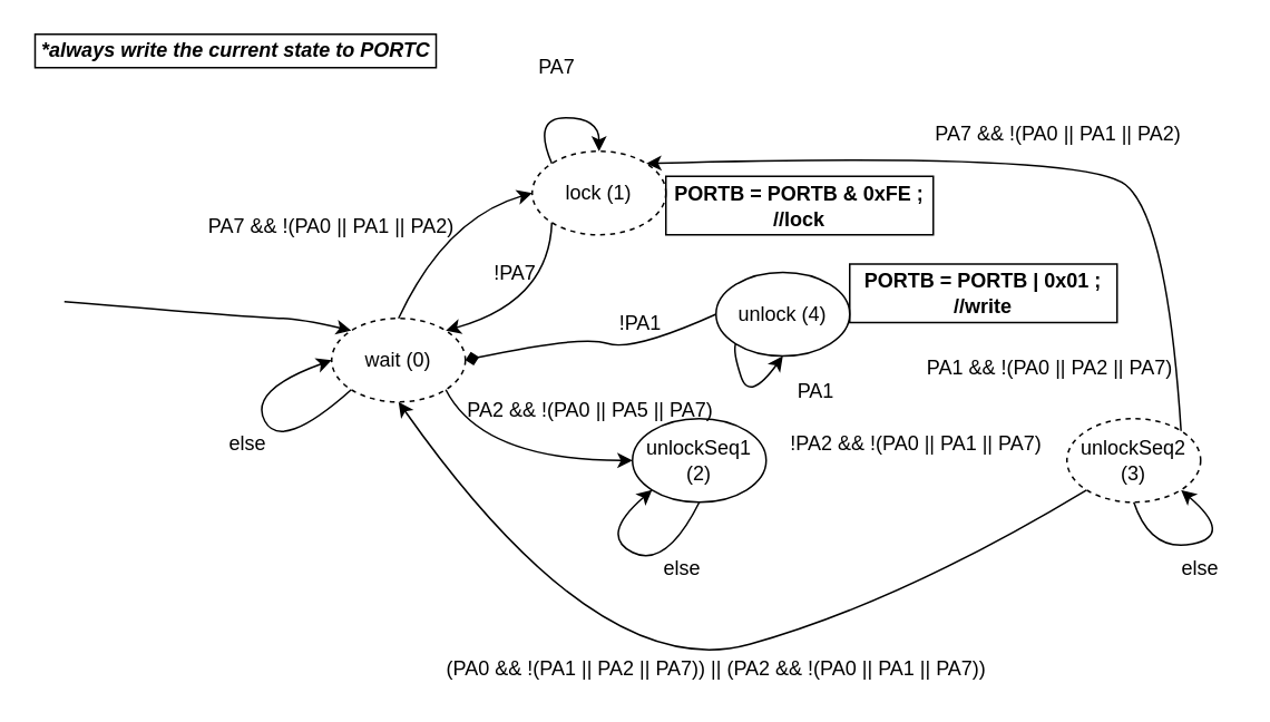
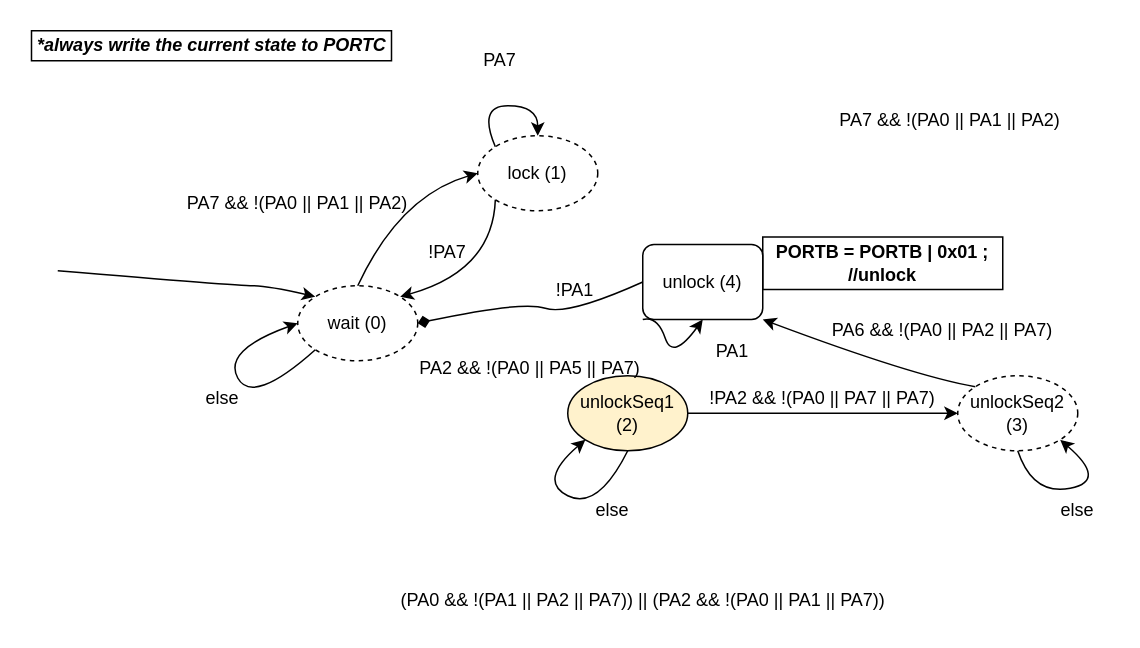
  <mxCell id="0" />
  <mxCell id="1" parent="0" />
  <mxCell id="2" value="wait (0)" style="ellipse;whiteSpace=wrap;html=1;dashed=1;" vertex="1" parent="1"><mxGeometry x="198" y="190" width="80" height="50" as="geometry" /></mxCell>
  <mxCell id="3" value="" style="curved=1;endArrow=classic;html=1;entryX=0;entryY=0;entryDx=0;entryDy=0;" edge="1" parent="1" target="2"><mxGeometry width="50" height="50" relative="1" as="geometry"><mxPoint x="38" y="180" as="sourcePoint" /><mxPoint x="248" y="260" as="targetPoint" /><Array as="points"><mxPoint x="158" y="190" /><mxPoint x="178" y="190" /></Array></mxGeometry></mxCell>
  <mxCell id="4" value="lock (1)" style="ellipse;whiteSpace=wrap;html=1;dashed=1;" vertex="1" parent="1"><mxGeometry x="318" y="90" width="80" height="50" as="geometry" /></mxCell>
  <mxCell id="5" value="" style="curved=1;endArrow=classic;html=1;exitX=0.5;exitY=0;exitDx=0;exitDy=0;entryX=0;entryY=0.5;entryDx=0;entryDy=0;" edge="1" parent="1" source="2" target="4"><mxGeometry width="50" height="50" relative="1" as="geometry"><mxPoint x="168" y="310" as="sourcePoint" /><mxPoint x="218" y="260" as="targetPoint" /><Array as="points"><mxPoint x="266" y="130" /></Array></mxGeometry></mxCell>
  <mxCell id="6" value="PA7 &amp;amp;&amp;amp; !(PA0 || PA1 || PA2)" style="text;html=1;strokeColor=none;fillColor=none;align=center;verticalAlign=middle;whiteSpace=wrap;rounded=0;" vertex="1" parent="1"><mxGeometry x="118" y="125" width="160" height="20" as="geometry" /></mxCell>
  <mxCell id="7" value="" style="curved=1;endArrow=classic;html=1;exitX=0;exitY=1;exitDx=0;exitDy=0;entryX=1;entryY=0;entryDx=0;entryDy=0;" edge="1" parent="1" source="4" target="2"><mxGeometry width="50" height="50" relative="1" as="geometry"><mxPoint x="306.284" y="232.322" as="sourcePoint" /><mxPoint x="358" y="150" as="targetPoint" /><Array as="points"><mxPoint x="328" y="180" /></Array></mxGeometry></mxCell>
- <mxCell id="8" value="!PA7" style="text;html=1;strokeColor=none;fillColor=none;align=center;verticalAlign=middle;whiteSpace=wrap;rounded=0;" vertex="1" parent="1"><mxGeometry x="288" y="152.5" width="40" height="20" as="geometry" /></mxCell>
+ <mxCell id="8" value="!PA7" style="text;html=1;strokeColor=none;fillColor=none;align=center;verticalAlign=middle;whiteSpace=wrap;rounded=0;" vertex="1" parent="1"><mxGeometry x="278" y="157.5" width="40" height="20" as="geometry" /></mxCell>
  <mxCell id="9" value="" style="curved=1;endArrow=classic;html=1;exitX=0;exitY=0;exitDx=0;exitDy=0;entryX=0.5;entryY=0;entryDx=0;entryDy=0;" edge="1" parent="1" source="4" target="4"><mxGeometry width="50" height="50" relative="1" as="geometry"><mxPoint x="398" y="80" as="sourcePoint" /><mxPoint x="448" y="30" as="targetPoint" /><Array as="points"><mxPoint x="318" y="70" /><mxPoint x="358" y="70" /></Array></mxGeometry></mxCell>
  <mxCell id="10" value="PA7" style="text;html=1;strokeColor=none;fillColor=none;align=center;verticalAlign=middle;whiteSpace=wrap;rounded=0;" vertex="1" parent="1"><mxGeometry x="313" y="30" width="40" height="20" as="geometry" /></mxCell>
- <mxCell id="12" value="unlockSeq1 (2)" style="ellipse;whiteSpace=wrap;html=1;" vertex="1" parent="1"><mxGeometry x="378" y="250" width="80" height="50" as="geometry" /></mxCell>
- <mxCell id="13" value="" style="curved=1;endArrow=classic;html=1;entryX=0;entryY=0.5;entryDx=0;entryDy=0;exitX=1;exitY=1;exitDx=0;exitDy=0;" edge="1" parent="1" source="2" target="12"><mxGeometry width="50" height="50" relative="1" as="geometry"><mxPoint x="188" y="150" as="sourcePoint" /><mxPoint x="219.716" y="207.322" as="targetPoint" /><Array as="points"><mxPoint x="288" y="275" /></Array></mxGeometry></mxCell>
+ <mxCell id="11" style="edgeStyle=orthogonalEdgeStyle;rounded=0;orthogonalLoop=1;jettySize=auto;html=1;exitX=1;exitY=0.5;exitDx=0;exitDy=0;entryX=0;entryY=0.5;entryDx=0;entryDy=0;" edge="1" parent="1" source="12" target="19"><mxGeometry relative="1" as="geometry" /></mxCell>
+ <mxCell id="12" value="unlockSeq1 (2)" style="ellipse;whiteSpace=wrap;html=1;fillColor=#fff2cc;" vertex="1" parent="1"><mxGeometry x="378" y="250" width="80" height="50" as="geometry" /></mxCell>
  <mxCell id="14" value="" style="curved=1;endArrow=classic;html=1;entryX=0;entryY=0.5;entryDx=0;entryDy=0;exitX=0;exitY=1;exitDx=0;exitDy=0;" edge="1" parent="1" source="2" target="2"><mxGeometry width="50" height="50" relative="1" as="geometry"><mxPoint x="118" y="270" as="sourcePoint" /><mxPoint x="168" y="220" as="targetPoint" /><Array as="points"><mxPoint x="168" y="270" /><mxPoint x="148" y="233" /></Array></mxGeometry></mxCell>
  <mxCell id="15" value="else" style="text;html=1;strokeColor=none;fillColor=none;align=center;verticalAlign=middle;whiteSpace=wrap;rounded=0;" vertex="1" parent="1"><mxGeometry x="128" y="255" width="40" height="20" as="geometry" /></mxCell>
  <mxCell id="16" value="PA2 &amp;amp;&amp;amp; !(PA0 || PA5 || PA7)" style="text;html=1;strokeColor=none;fillColor=none;align=center;verticalAlign=middle;whiteSpace=wrap;rounded=0;" vertex="1" parent="1"><mxGeometry x="278" y="235" width="150" height="20" as="geometry" /></mxCell>
- <mxCell id="17" value="PORTB = PORTB &amp;amp; 0xFE ;&lt;br&gt;//lock" style="text;html=1;align=center;verticalAlign=middle;whiteSpace=wrap;rounded=0;fontStyle=1;strokeColor=#000000;" vertex="1" parent="1"><mxGeometry x="398" y="105" width="160" height="35" as="geometry" /></mxCell>
  <mxCell id="18" value="" style="curved=1;endArrow=classic;html=1;entryX=0;entryY=1;entryDx=0;entryDy=0;exitX=0.5;exitY=1;exitDx=0;exitDy=0;" edge="1" parent="1" source="12" target="12"><mxGeometry width="50" height="50" relative="1" as="geometry"><mxPoint x="219.716" y="274.678" as="sourcePoint" /><mxPoint x="208" y="257" as="targetPoint" /><Array as="points"><mxPoint x="398" y="340" /><mxPoint x="358" y="320" /></Array></mxGeometry></mxCell>
  <mxCell id="19" value="unlockSeq2 (3)" style="ellipse;whiteSpace=wrap;html=1;dashed=1;" vertex="1" parent="1"><mxGeometry x="638" y="250" width="80" height="50" as="geometry" /></mxCell>
- <mxCell id="20" value="!PA2 &amp;amp;&amp;amp; !(PA0 || PA1 || PA7)" style="text;html=1;strokeColor=none;fillColor=none;align=center;verticalAlign=middle;whiteSpace=wrap;rounded=0;" vertex="1" parent="1"><mxGeometry x="468" y="255" width="160" height="20" as="geometry" /></mxCell>
+ <mxCell id="20" value="!PA2 &amp;amp;&amp;amp; !(PA0 || PA7 || PA7)" style="text;html=1;strokeColor=none;fillColor=none;align=center;verticalAlign=middle;whiteSpace=wrap;rounded=0;" vertex="1" parent="1"><mxGeometry x="468" y="255" width="160" height="20" as="geometry" /></mxCell>
  <mxCell id="21" value="else" style="text;html=1;strokeColor=none;fillColor=none;align=center;verticalAlign=middle;whiteSpace=wrap;rounded=0;" vertex="1" parent="1"><mxGeometry x="388" y="330" width="40" height="20" as="geometry" /></mxCell>
- <mxCell id="22" value="unlock (4)" style="ellipse;whiteSpace=wrap;html=1;" vertex="1" parent="1"><mxGeometry x="428" y="162.5" width="80" height="50" as="geometry" /></mxCell>
- <mxCell id="24" value="PA1 &amp;amp;&amp;amp; !(PA0 || PA2 || PA7)" style="text;html=1;strokeColor=none;fillColor=none;align=center;verticalAlign=middle;whiteSpace=wrap;rounded=0;" vertex="1" parent="1"><mxGeometry x="548" y="210" width="160" height="20" as="geometry" /></mxCell>
- <mxCell id="25" value="PORTB = PORTB | 0x01 ;&lt;br&gt;//write" style="text;html=1;align=center;verticalAlign=middle;whiteSpace=wrap;rounded=0;fontStyle=1;strokeColor=#000000;" vertex="1" parent="1"><mxGeometry x="508" y="157.5" width="160" height="35" as="geometry" /></mxCell>
- <mxCell id="26" value="" style="curved=1;endArrow=classic;html=1;entryX=0.5;entryY=1;entryDx=0;entryDy=0;exitX=0;exitY=1;exitDx=0;exitDy=0;" edge="1" parent="1" source="19" target="2"><mxGeometry width="50" height="50" relative="1" as="geometry"><mxPoint x="468" y="440" as="sourcePoint" /><mxPoint x="518" y="390" as="targetPoint" /><Array as="points"><mxPoint x="538" y="360" /><mxPoint x="358" y="410" /></Array></mxGeometry></mxCell>
+ <mxCell id="22" value="unlock (4)" style="whiteSpace=wrap;html=1;rounded=1;" vertex="1" parent="1"><mxGeometry x="428" y="162.5" width="80" height="50" as="geometry" /></mxCell>
+ <mxCell id="23" value="" style="curved=1;endArrow=classic;html=1;entryX=1;entryY=1;entryDx=0;entryDy=0;exitX=0;exitY=0;exitDx=0;exitDy=0;" edge="1" parent="1" source="19" target="22"><mxGeometry width="50" height="50" relative="1" as="geometry"><mxPoint x="608" y="230" as="sourcePoint" /><mxPoint x="658" y="180" as="targetPoint" /><Array as="points"><mxPoint x="608" y="250" /></Array></mxGeometry></mxCell>
+ <mxCell id="24" value="PA6 &amp;amp;&amp;amp; !(PA0 || PA2 || PA7)" style="text;html=1;strokeColor=none;fillColor=none;align=center;verticalAlign=middle;whiteSpace=wrap;rounded=0;" vertex="1" parent="1"><mxGeometry x="548" y="210" width="160" height="20" as="geometry" /></mxCell>
+ <mxCell id="25" value="PORTB = PORTB | 0x01 ;&lt;br&gt;//unlock" style="text;html=1;align=center;verticalAlign=middle;whiteSpace=wrap;rounded=0;fontStyle=1;strokeColor=#000000;" vertex="1" parent="1"><mxGeometry x="508" y="157.5" width="160" height="35" as="geometry" /></mxCell>
  <mxCell id="27" value="(PA0 &amp;amp;&amp;amp; !(PA1 || PA2 || PA7)) || (PA2 &amp;amp;&amp;amp; !(PA0 || PA1 || PA7))" style="text;html=1;strokeColor=none;fillColor=none;align=center;verticalAlign=middle;whiteSpace=wrap;rounded=0;" vertex="1" parent="1"><mxGeometry x="260.5" y="390" width="335" height="20" as="geometry" /></mxCell>
  <mxCell id="28" value="" style="curved=1;endArrow=diamond;html=1;entryX=1;entryY=0.5;entryDx=0;entryDy=0;exitX=0;exitY=0.5;exitDx=0;exitDy=0;" edge="1" parent="1" source="22" target="2"><mxGeometry width="50" height="50" relative="1" as="geometry"><mxPoint x="398" y="220" as="sourcePoint" /><mxPoint x="448" y="170" as="targetPoint" /><Array as="points"><mxPoint x="378" y="210" /><mxPoint x="348" y="200" /></Array></mxGeometry></mxCell>
- <mxCell id="29" value="" style="curved=1;endArrow=classic;html=1;entryX=1;entryY=0;entryDx=0;entryDy=0;exitX=1;exitY=0;exitDx=0;exitDy=0;" edge="1" parent="1" source="19" target="4"><mxGeometry width="50" height="50" relative="1" as="geometry"><mxPoint x="558" y="130" as="sourcePoint" /><mxPoint x="608" y="80" as="targetPoint" /><Array as="points"><mxPoint x="698" y="130" /><mxPoint x="648" y="90" /></Array></mxGeometry></mxCell>
  <mxCell id="30" value="PA7 &amp;amp;&amp;amp; !(PA0 || PA1 || PA2)" style="text;html=1;strokeColor=none;fillColor=none;align=center;verticalAlign=middle;whiteSpace=wrap;rounded=0;" vertex="1" parent="1"><mxGeometry x="558" y="70" width="150" height="20" as="geometry" /></mxCell>
  <mxCell id="31" value="!PA1" style="text;html=1;strokeColor=none;fillColor=none;align=center;verticalAlign=middle;whiteSpace=wrap;rounded=0;" vertex="1" parent="1"><mxGeometry x="363" y="182.5" width="40" height="20" as="geometry" /></mxCell>
  <mxCell id="32" value="" style="curved=1;endArrow=classic;html=1;exitX=0;exitY=1;exitDx=0;exitDy=0;entryX=0.5;entryY=1;entryDx=0;entryDy=0;" edge="1" parent="1" source="22" target="22"><mxGeometry width="50" height="50" relative="1" as="geometry"><mxPoint x="388" y="210" as="sourcePoint" /><mxPoint x="438" y="160" as="targetPoint" /><Array as="points"><mxPoint x="438" y="210" /><mxPoint x="448" y="240" /></Array></mxGeometry></mxCell>
  <mxCell id="33" value="PA1" style="text;html=1;strokeColor=none;fillColor=none;align=center;verticalAlign=middle;whiteSpace=wrap;rounded=0;" vertex="1" parent="1"><mxGeometry x="468" y="224" width="40" height="20" as="geometry" /></mxCell>
  <mxCell id="34" value="" style="curved=1;endArrow=classic;html=1;exitX=0.5;exitY=1;exitDx=0;exitDy=0;entryX=1;entryY=1;entryDx=0;entryDy=0;" edge="1" parent="1" source="19" target="19"><mxGeometry width="50" height="50" relative="1" as="geometry"><mxPoint x="698" y="370" as="sourcePoint" /><mxPoint x="748" y="320" as="targetPoint" /><Array as="points"><mxPoint x="688" y="330" /><mxPoint x="738" y="320" /></Array></mxGeometry></mxCell>
  <mxCell id="35" value="else" style="text;html=1;strokeColor=none;fillColor=none;align=center;verticalAlign=middle;whiteSpace=wrap;rounded=0;" vertex="1" parent="1"><mxGeometry x="698" y="330" width="40" height="20" as="geometry" /></mxCell>
  <mxCell id="36" value="*always write the current state to PORTC" style="text;html=1;strokeColor=#000000;fillColor=none;align=center;verticalAlign=middle;whiteSpace=wrap;rounded=0;fontStyle=3" vertex="1" parent="1"><mxGeometry x="20.5" y="20" width="240" height="20" as="geometry" /></mxCell>
